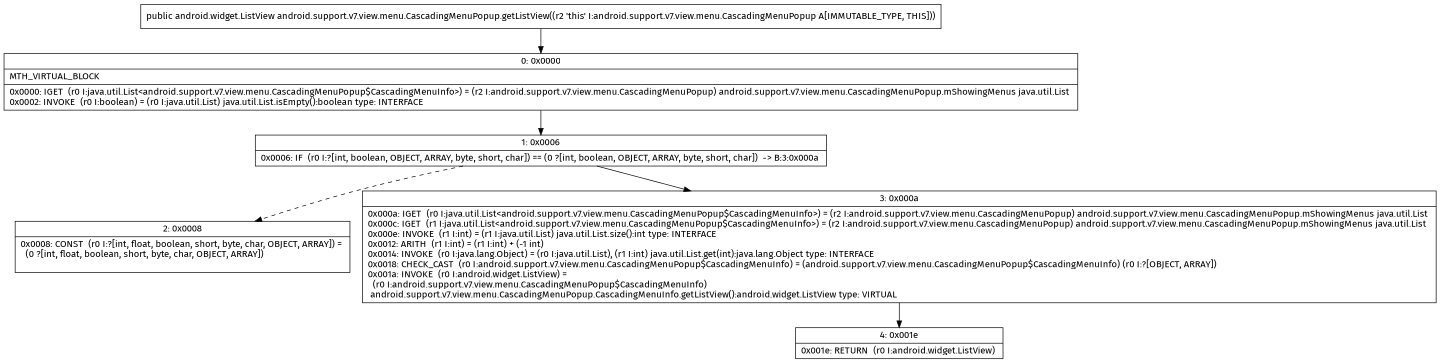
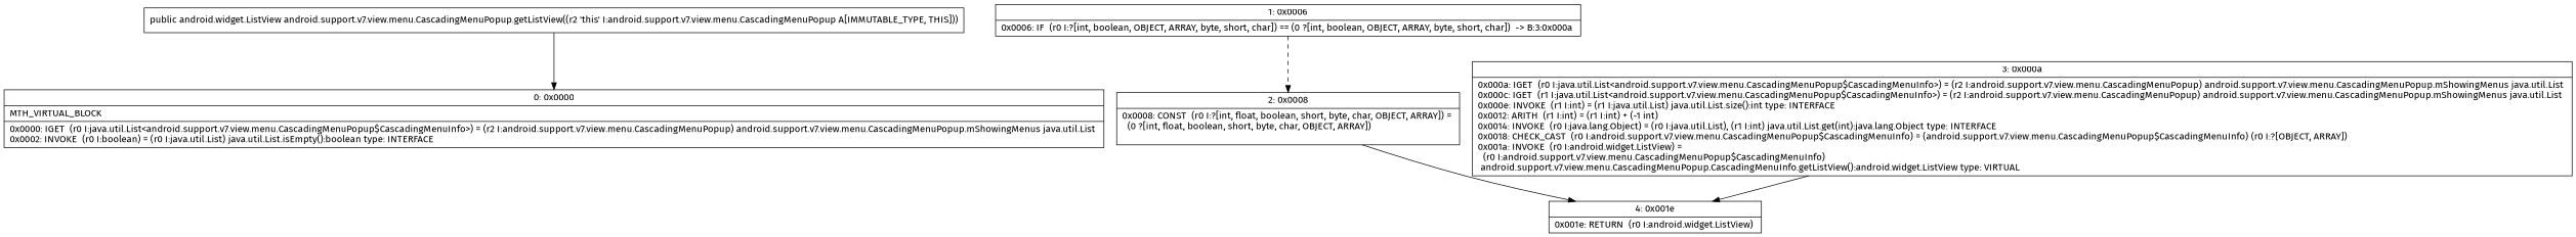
  digraph {
    fontname="Fira Sans"
    node [fontname="Fira Sans" shape=record]
    edge [fontname="Fira Sans"]
    n1 [label="{0\:\ 0x0000|MTH_VIRTUAL_BLOCK\l|0x0000: IGET  (r0 I:java.util.List\<android.support.v7.view.menu.CascadingMenuPopup$CascadingMenuInfo\>) = (r2 I:android.support.v7.view.menu.CascadingMenuPopup) android.support.v7.view.menu.CascadingMenuPopup.mShowingMenus java.util.List \l0x0002: INVOKE  (r0 I:boolean) = (r0 I:java.util.List) java.util.List.isEmpty():boolean type: INTERFACE \l}"]
    n2 [label="{1\:\ 0x0006|0x0006: IF  (r0 I:?[int, boolean, OBJECT, ARRAY, byte, short, char]) == (0 ?[int, boolean, OBJECT, ARRAY, byte, short, char])  \-\> B:3:0x000a \l}"]
    n3 [label="{2\:\ 0x0008|0x0008: CONST  (r0 I:?[int, float, boolean, short, byte, char, OBJECT, ARRAY]) = \l  (0 ?[int, float, boolean, short, byte, char, OBJECT, ARRAY])\l \l}"]
    n4 [label="{3\:\ 0x000a|0x000a: IGET  (r0 I:java.util.List\<android.support.v7.view.menu.CascadingMenuPopup$CascadingMenuInfo\>) = (r2 I:android.support.v7.view.menu.CascadingMenuPopup) android.support.v7.view.menu.CascadingMenuPopup.mShowingMenus java.util.List \l0x000c: IGET  (r1 I:java.util.List\<android.support.v7.view.menu.CascadingMenuPopup$CascadingMenuInfo\>) = (r2 I:android.support.v7.view.menu.CascadingMenuPopup) android.support.v7.view.menu.CascadingMenuPopup.mShowingMenus java.util.List \l0x000e: INVOKE  (r1 I:int) = (r1 I:java.util.List) java.util.List.size():int type: INTERFACE \l0x0012: ARITH  (r1 I:int) = (r1 I:int) + (\-1 int) \l0x0014: INVOKE  (r0 I:java.lang.Object) = (r0 I:java.util.List), (r1 I:int) java.util.List.get(int):java.lang.Object type: INTERFACE \l0x0018: CHECK_CAST  (r0 I:android.support.v7.view.menu.CascadingMenuPopup$CascadingMenuInfo) = (android.support.v7.view.menu.CascadingMenuPopup$CascadingMenuInfo) (r0 I:?[OBJECT, ARRAY]) \l0x001a: INVOKE  (r0 I:android.widget.ListView) = \l  (r0 I:android.support.v7.view.menu.CascadingMenuPopup$CascadingMenuInfo)\l android.support.v7.view.menu.CascadingMenuPopup.CascadingMenuInfo.getListView():android.widget.ListView type: VIRTUAL \l}"]
    n5 [label="{4\:\ 0x001e|0x001e: RETURN  (r0 I:android.widget.ListView) \l}"]
    n6 [label="{public android.widget.ListView android.support.v7.view.menu.CascadingMenuPopup.getListView((r2 'this' I:android.support.v7.view.menu.CascadingMenuPopup A[IMMUTABLE_TYPE, THIS])) }"]
-   n1 -> n2
    n2 -> n3 [style=dashed]
-   n2 -> n4
+   n3 -> n5
    n4 -> n5
    n6 -> n1
  }
